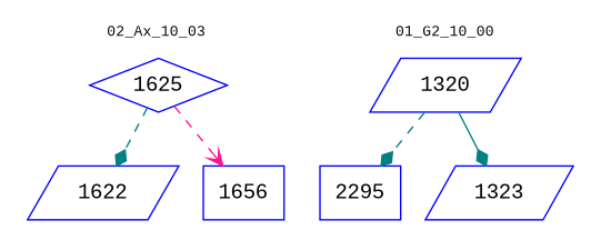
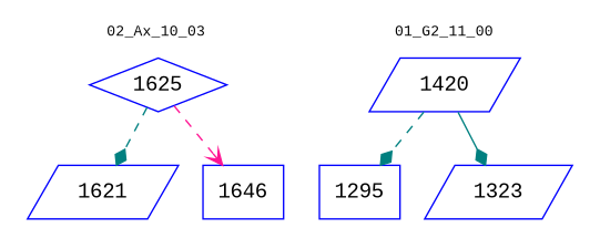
  digraph {
    fontname="Liberation Mono"
    node [color=blue fontname="Liberation Mono" shape=parallelogram]
    edge [arrowhead=diamond color=teal fontname="Liberation Mono" style=dashed]
    n1 [label=1625 shape=diamond]
-   n2 [label=1622]
-   n3 [label=1656 shape=box]
-   n4 [label=1320]
-   n5 [label=2295 shape=box]
+   n2 [label=1621]
+   n3 [label=1646 shape=box]
+   n4 [label=1420]
+   n5 [label=1295 shape=box]
    n6 [label=1323]
    subgraph cluster_1 {
      color=white
      fontsize=10
      label="02_Ax_10_03"
      n1
      n2
      n3
    }
    subgraph cluster_2 {
      color=white
      fontsize=10
-     label="01_G2_10_00"
+     label="01_G2_11_00"
      n4
      n5
      n6
    }
    n1 -> n2
    n1 -> n3 [arrowhead=vee color=deeppink]
    n4 -> n5
    n4 -> n6 [style=solid]
  }
